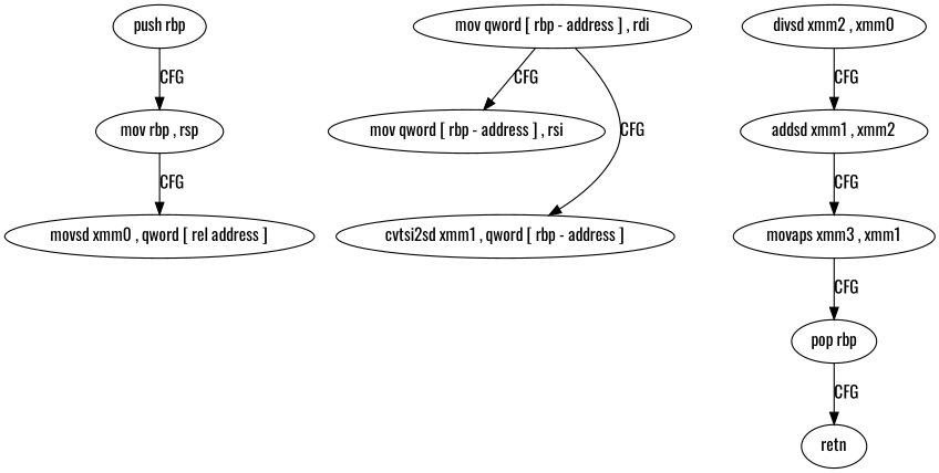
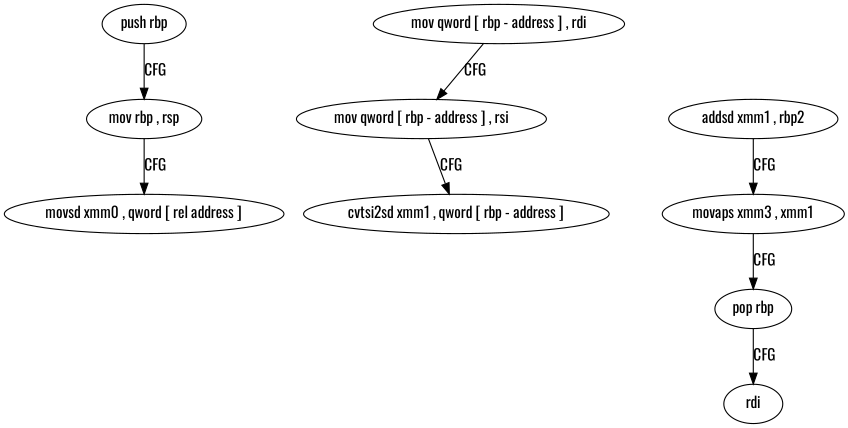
  digraph {
    fontname=Oswald
    node [fontname=Oswald]
    edge [fontname=Oswald]
    n1 [label="push rbp"]
    n2 [label="mov rbp , rsp"]
    n3 [label="movsd xmm0 , qword [ rel address ]"]
    n4 [label="mov qword [ rbp - address ] , rdi"]
    n5 [label="mov qword [ rbp - address ] , rsi"]
    n6 [label="cvtsi2sd xmm1 , qword [ rbp - address ]"]
-   n7 [label="divsd xmm2 , xmm0"]
-   n8 [label="addsd xmm1 , xmm2"]
+   n8 [label="addsd xmm1 , rbp2"]
    n9 [label="movaps xmm3 , xmm1"]
    n10 [label="pop rbp"]
-   n11 [label=retn]
+   n11 [label=rdi]
    n1 -> n2 [label=CFG]
    n2 -> n3 [label=CFG]
    n4 -> n5 [label=CFG]
-   n4 -> n6 [label=CFG]
-   n7 -> n8 [label=CFG]
+   n5 -> n6 [label=CFG]
    n8 -> n9 [label=CFG]
    n9 -> n10 [label=CFG]
    n10 -> n11 [label=CFG]
  }
